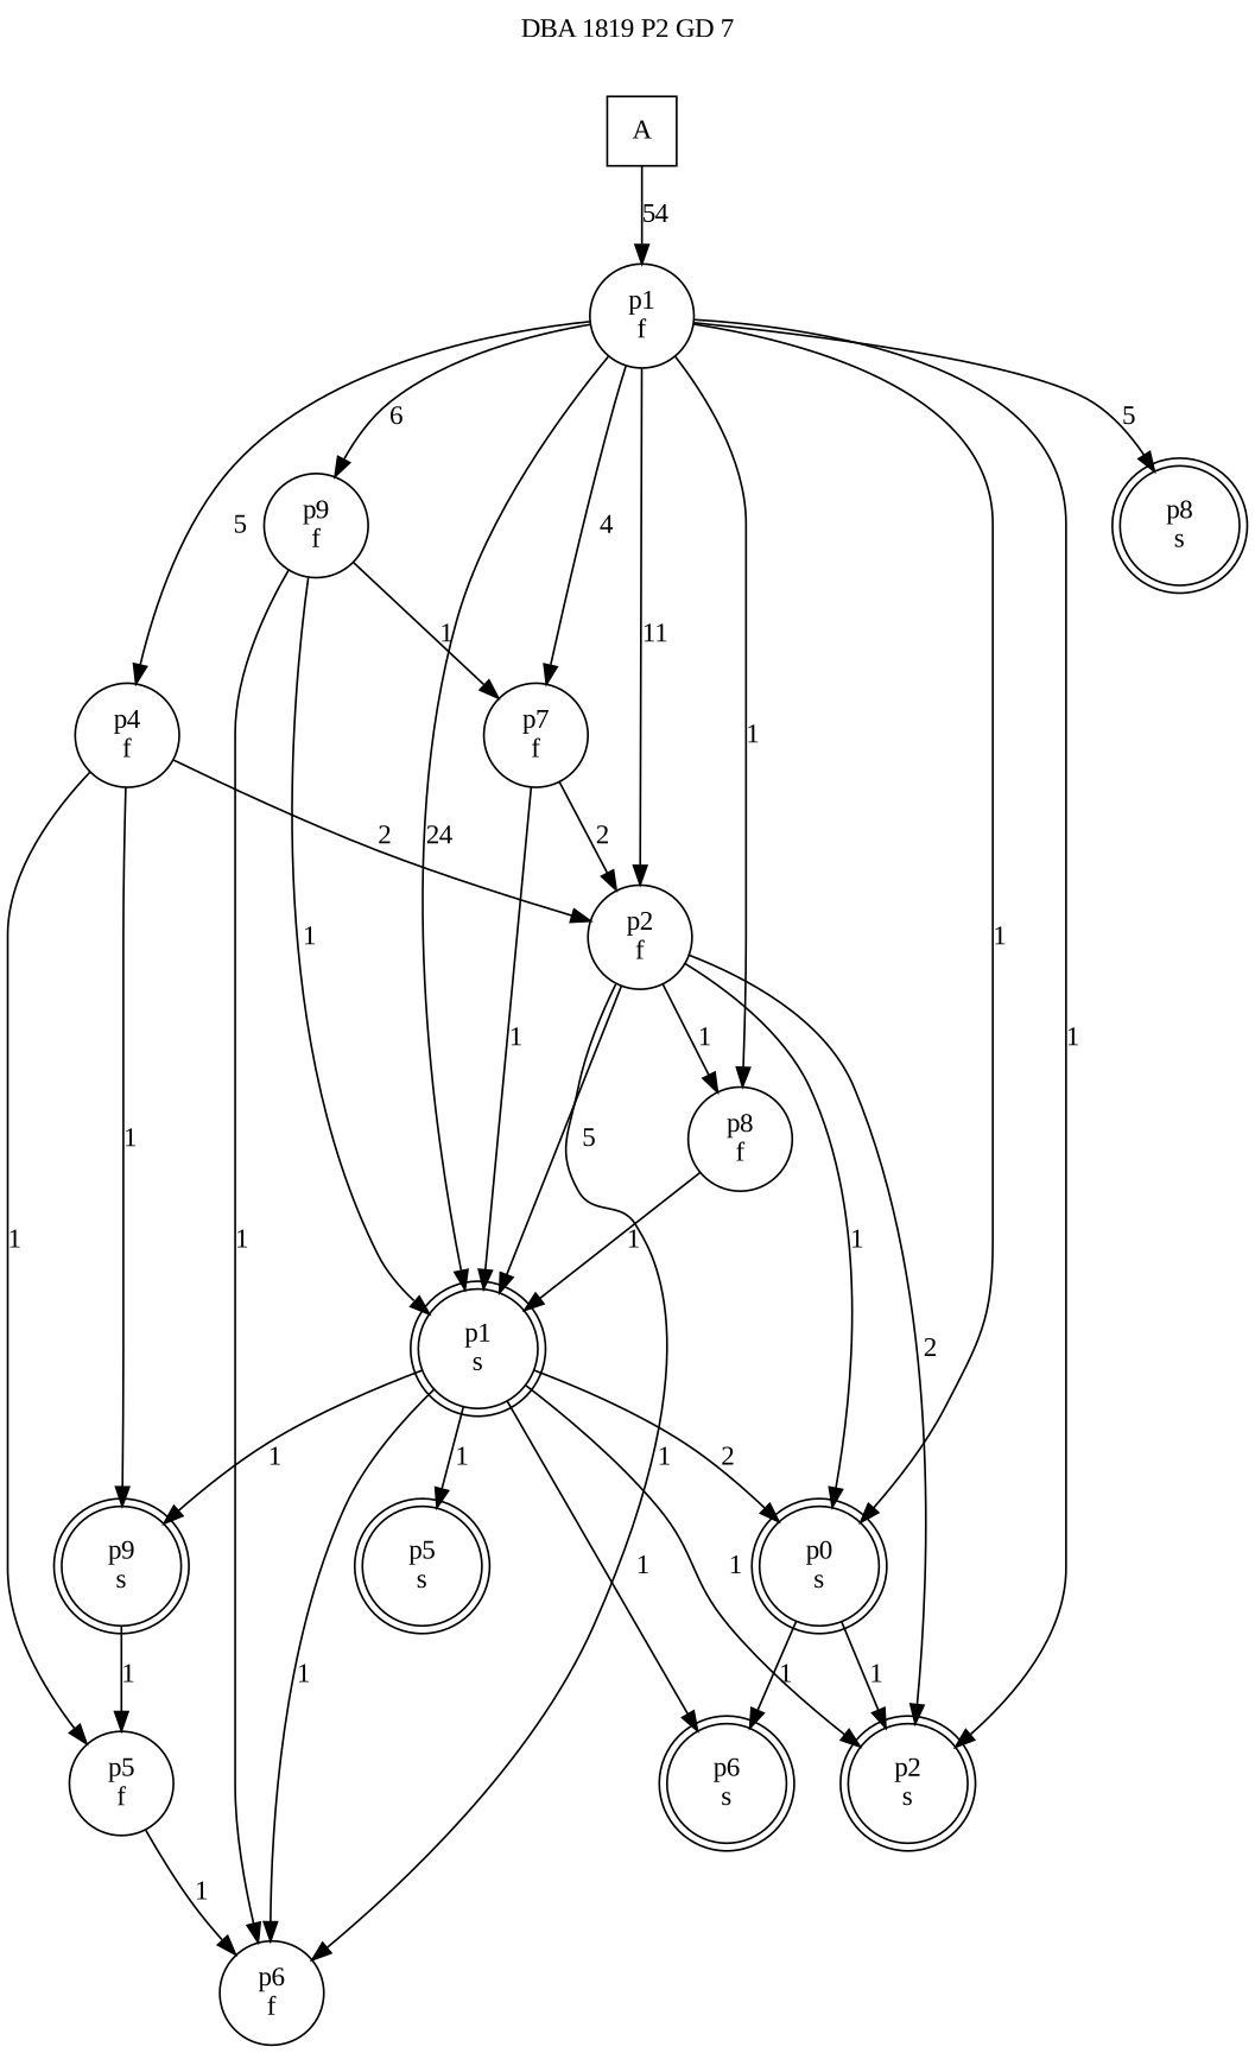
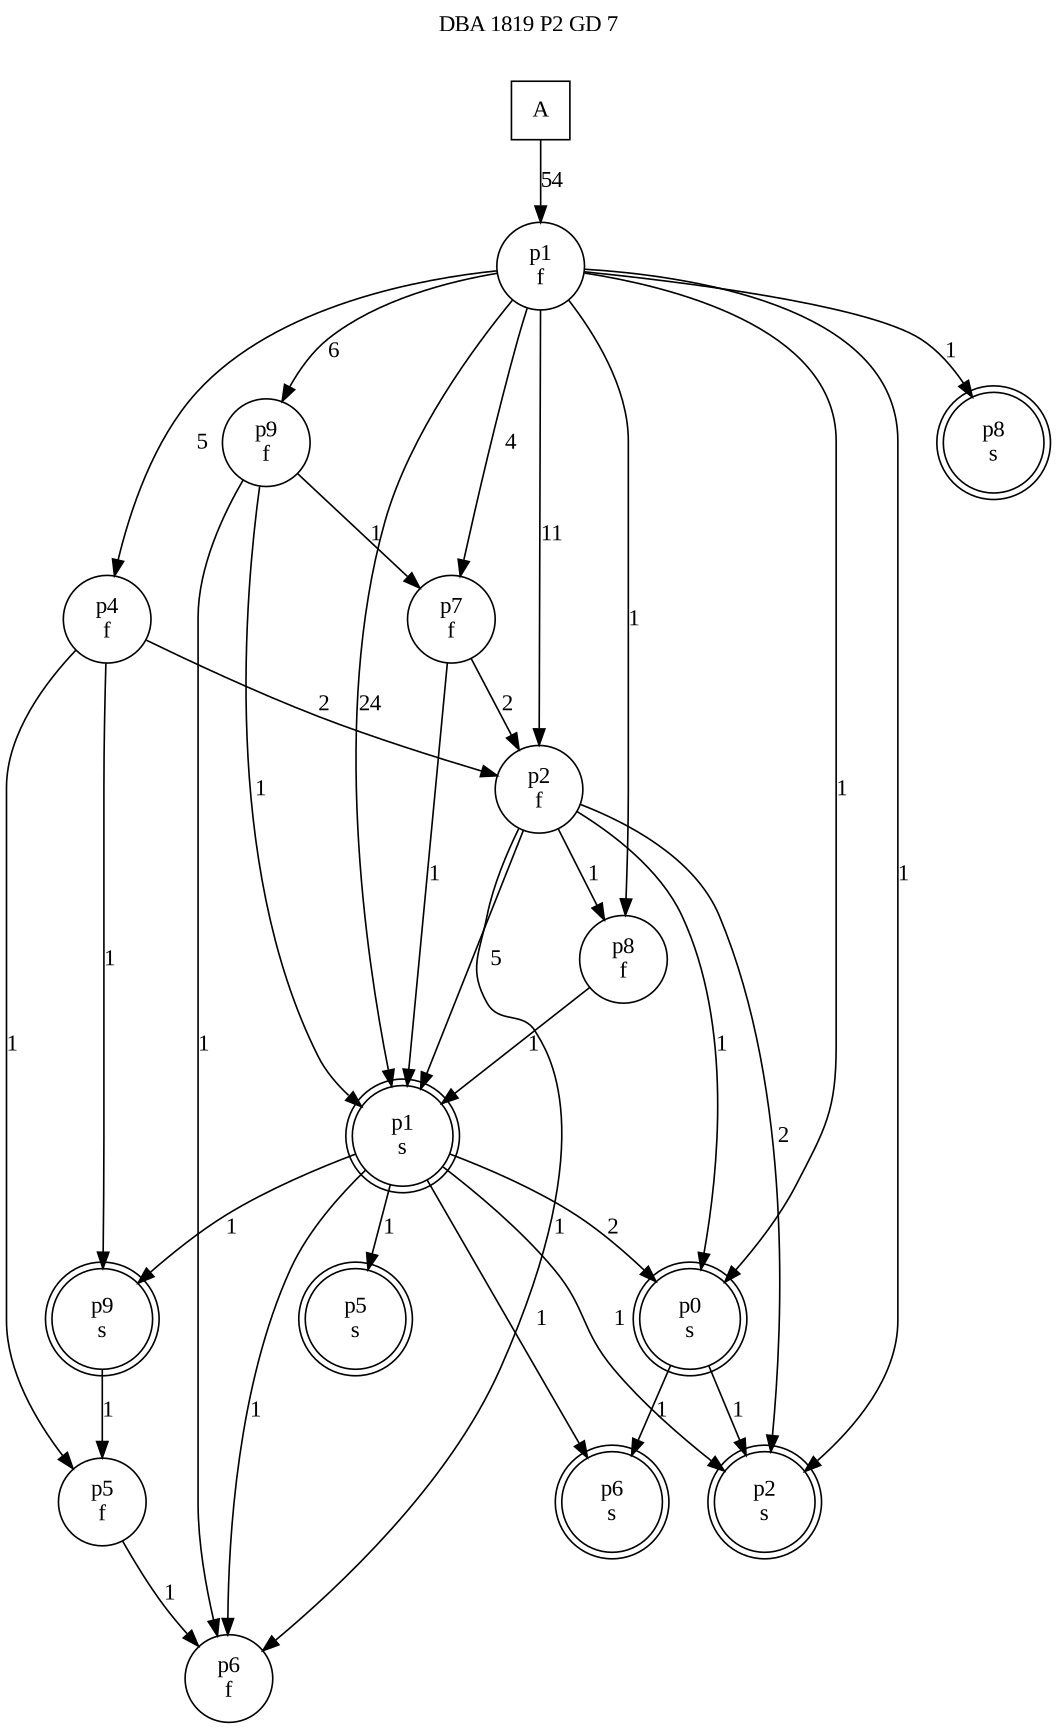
  digraph {
    fontname="Liberation Serif"
    label=" DBA 1819 P2 GD 7 "
    labelloc=tl
    rankdir=TB
    node [fontname="Liberation Serif" shape=circle]
    edge [fontname="Liberation Serif"]
    n1 [label=A shape=square]
    n2 [label="p1\nf"]
    n3 [label="p4\nf"]
    n4 [label="p2\nf"]
    n5 [label="p9\nf"]
    n6 [label="p7\nf"]
    n7 [label="p1\ns" shape=doublecircle]
    n8 [label="p2\ns" shape=doublecircle]
    n9 [label="p0\ns" shape=doublecircle]
    n10 [label="p8\nf"]
    n11 [label="p8\ns" shape=doublecircle]
    n12 [label="p5\nf"]
    n13 [label="p9\ns" shape=doublecircle]
    n14 [label="p6\nf"]
    n15 [label="p6\ns" shape=doublecircle]
    n16 [label="p5\ns" shape=doublecircle]
    n1 -> n2 [label=54]
    n2 -> n3 [label=5]
    n2 -> n4 [label=11]
    n2 -> n5 [label=6]
    n2 -> n6 [label=4]
    n2 -> n7 [label=24]
    n2 -> n8 [label=1]
    n2 -> n9 [label=1]
    n2 -> n10 [label=1]
-   n2 -> n11 [label=5]
+   n2 -> n11 [label=1]
    n3 -> n4 [label=2]
    n3 -> n12 [label=1]
    n3 -> n13 [label=1]
    n4 -> n7 [label=5]
    n4 -> n8 [label=2]
    n4 -> n9 [label=1]
    n4 -> n10 [label=1]
    n4 -> n14 [label=1]
    n5 -> n6 [label=1]
    n5 -> n7 [label=1]
    n5 -> n14 [label=1]
    n6 -> n4 [label=2]
    n6 -> n7 [label=1]
    n7 -> n8 [label=1]
    n7 -> n9 [label=2]
    n7 -> n13 [label=1]
    n7 -> n14 [label=1]
    n7 -> n15 [label=1]
    n7 -> n16 [label=1]
    n9 -> n8 [label=1]
    n9 -> n15 [label=1]
    n10 -> n7 [label=1]
    n12 -> n14 [label=1]
    n13 -> n12 [label=1]
  }
